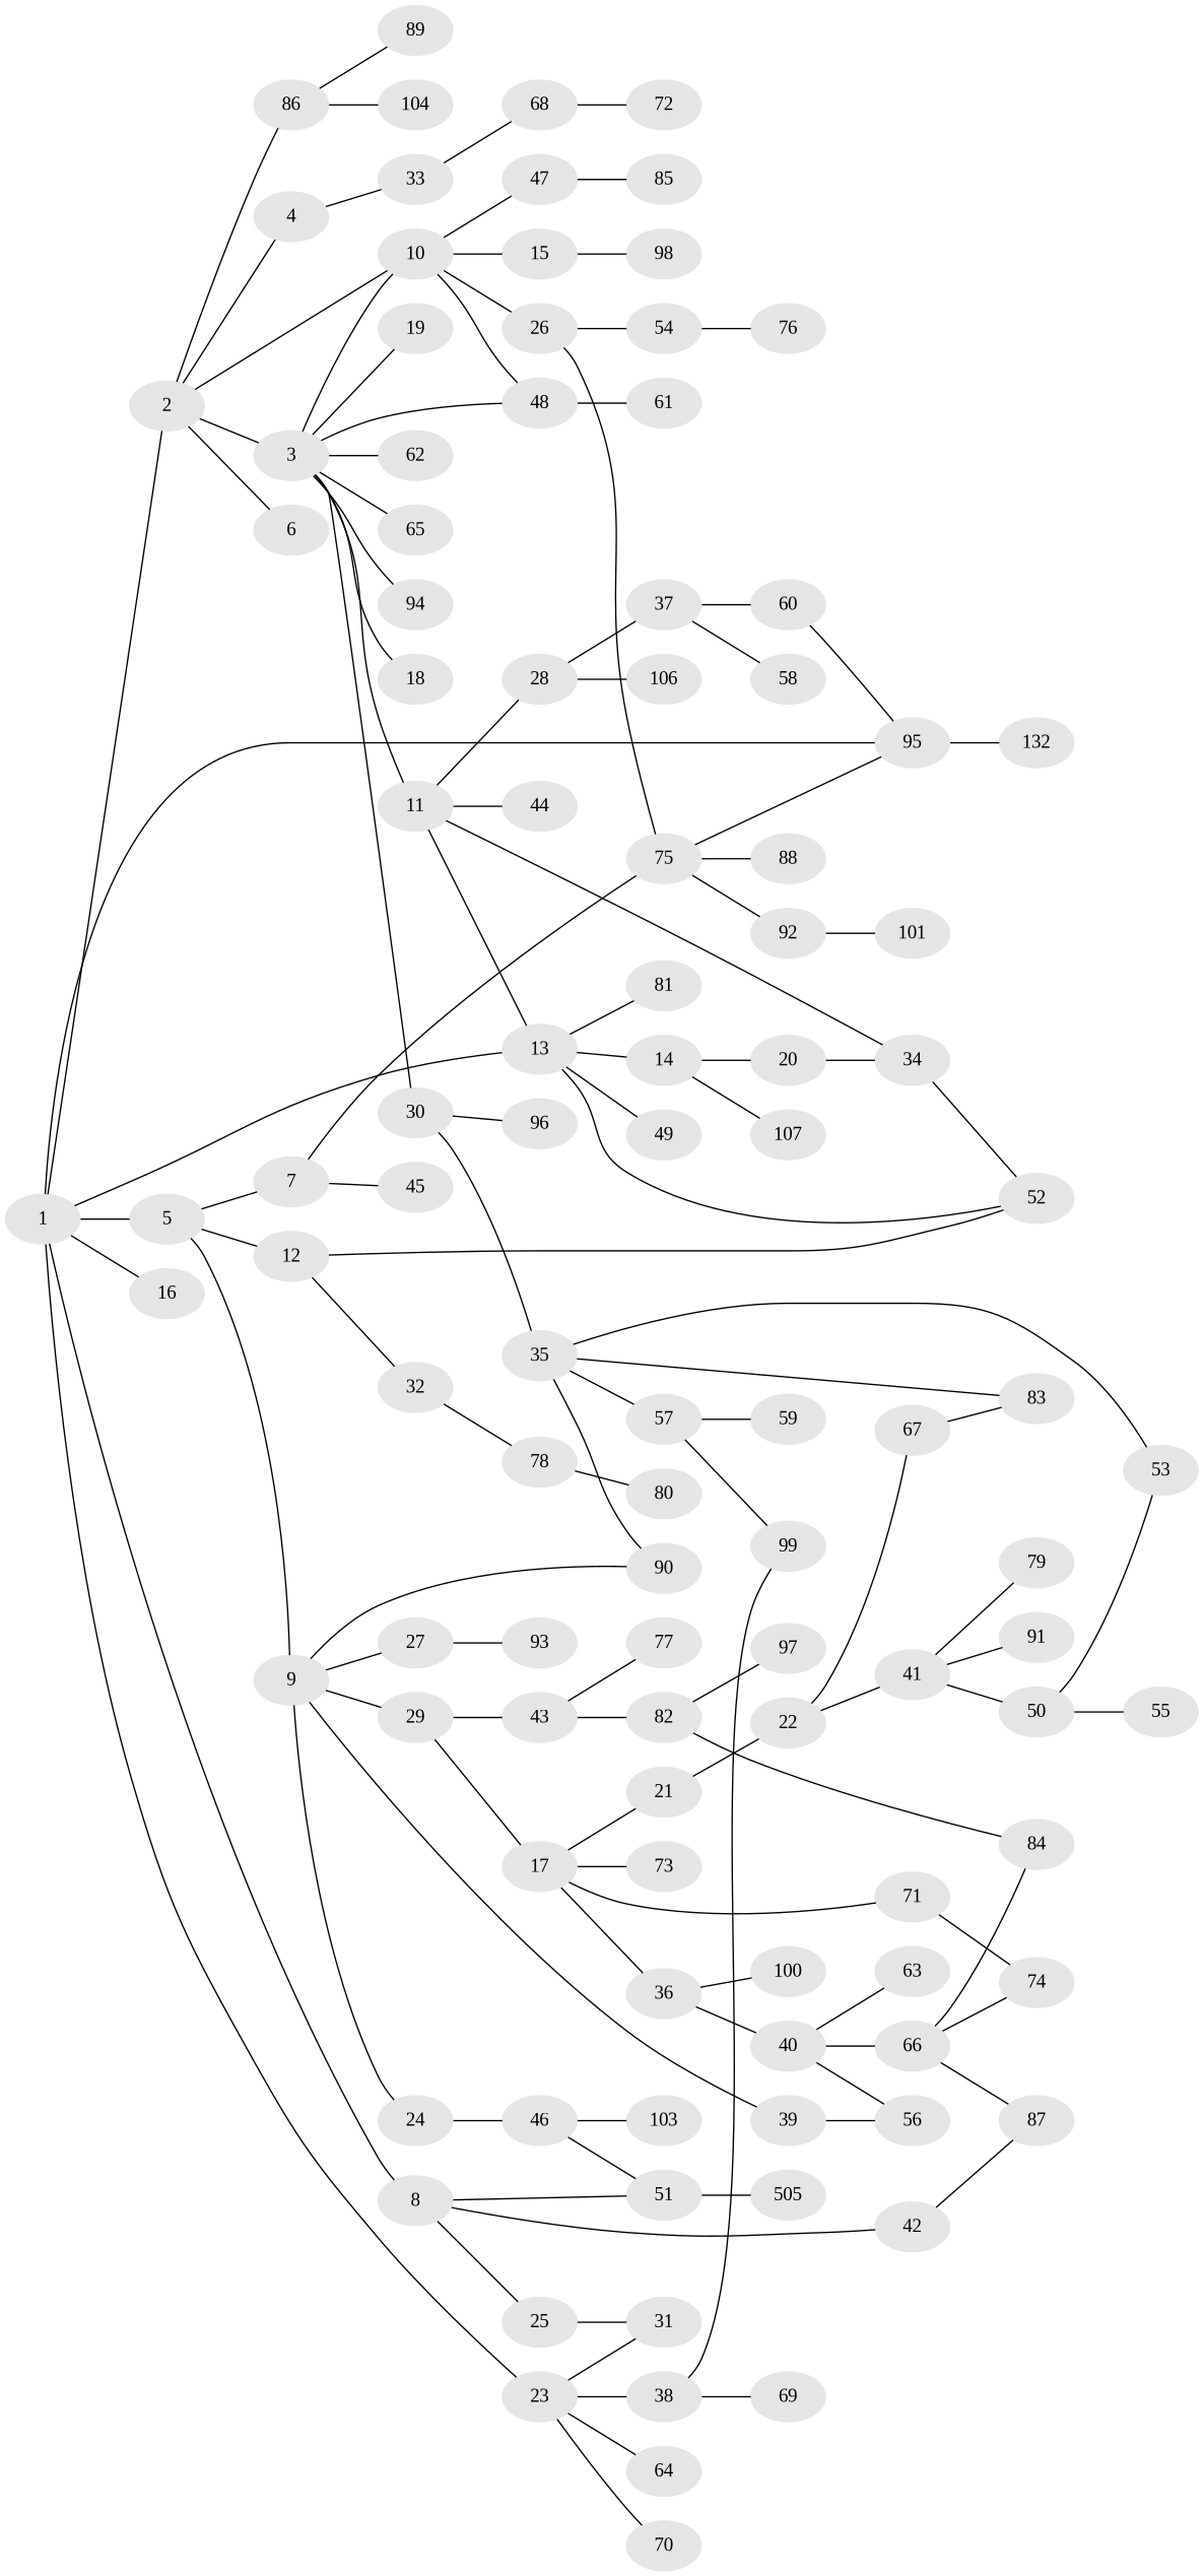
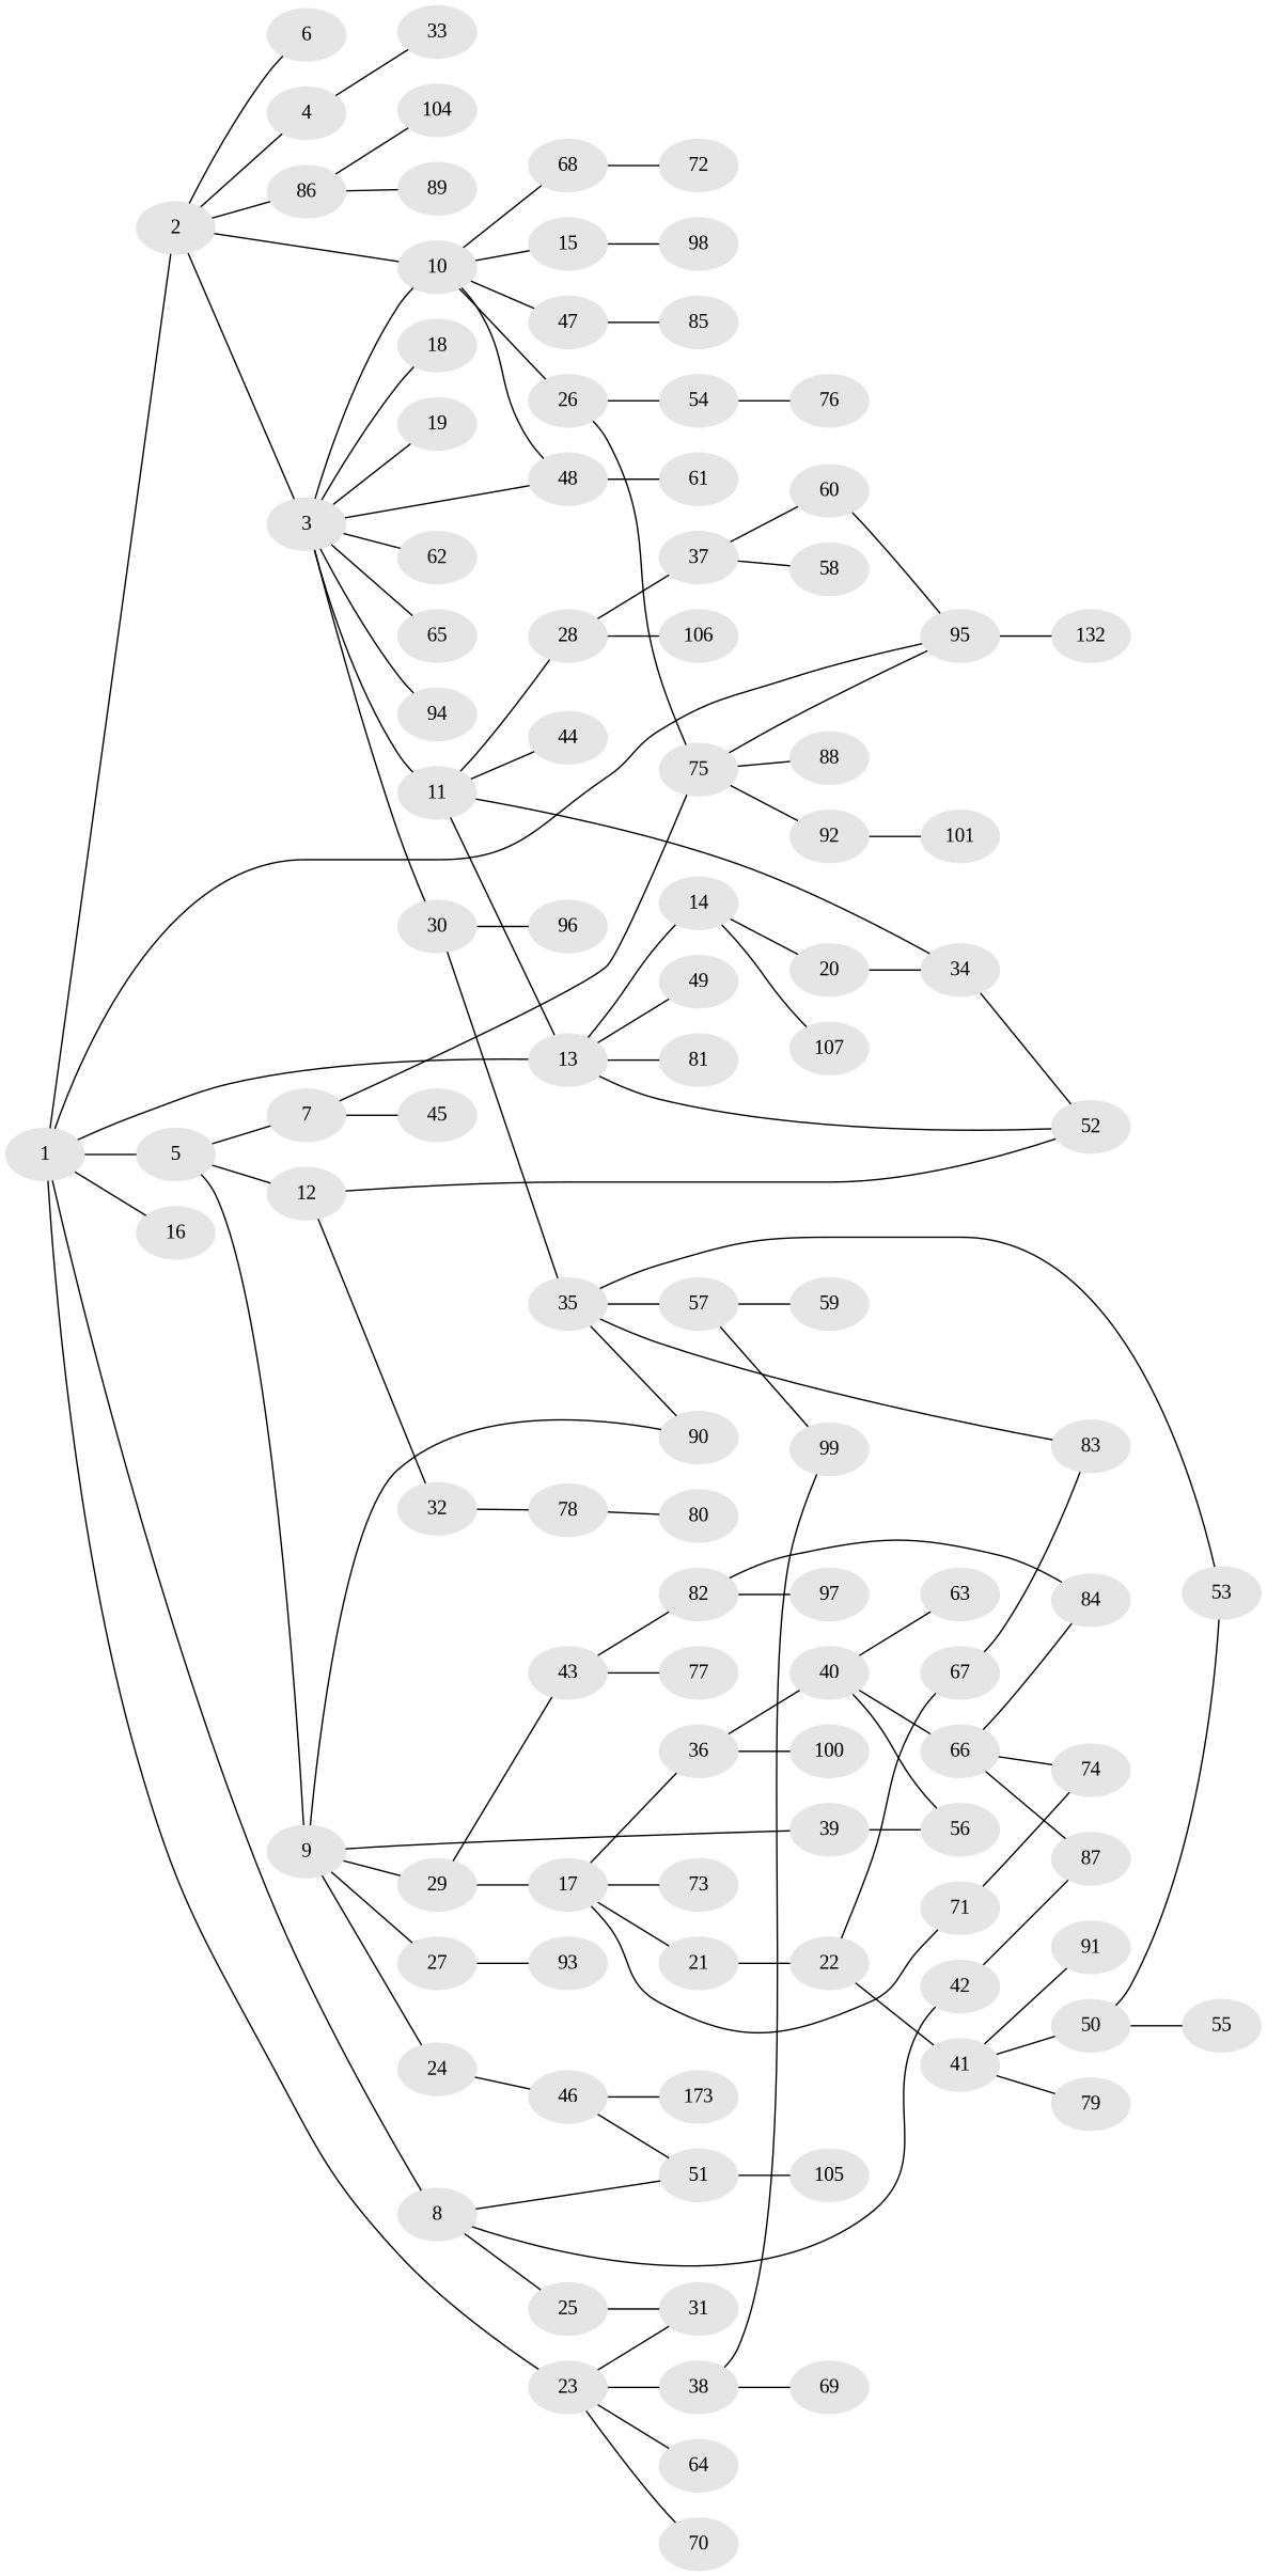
  graph {
    fontname="Liberation Serif"
    rankdir=LR
    node [color=gray90 fontname="Liberation Serif" style=filled]
    edge [fontname="Liberation Serif"]
    1
    2
    5
    8
    13
    16
    23
    95
    3
    4
    6
    10
    86
    7
    9
    12
    25
    42
    51
    52
    14
    49
    81
    31
    38
    64
    70
    n28 [label=132]
    11
    18
    19
    30
    48
    62
    65
    94
    33
    15
    26
    47
    89
    104
    28
    34
    44
    35
    96
    61
    68
    45
    75
    24
    27
    29
    39
    90
    32
    88
    92
    87
-   105 [label=505]
+   105
    17
    21
    36
    71
    73
    46
    93
    43
    56
    98
    54
    85
    37
    106
    78
    20
    107
    22
    40
    100
    74
    41
    67
    50
    79
    91
    83
    69
    99
-   103
+   103 [label=173]
    76
    58
    60
    77
    82
    53
    57
    80
    72
    59
    63
    66
    84
    55
    97
    101
    1 -- 2
    1 -- 5
    1 -- 8
    1 -- 13
    1 -- 16
    1 -- 23
    1 -- 95
    2 -- 3
    2 -- 4
    2 -- 6
    2 -- 10
    2 -- 86
    5 -- 7
    5 -- 9
    5 -- 12
    8 -- 25
    8 -- 42
    8 -- 51
    13 -- 52
    13 -- 14
    13 -- 49
    13 -- 81
    23 -- 31
    23 -- 38
    23 -- 64
    23 -- 70
    95 -- n28
    3 -- 10
    3 -- 11
    3 -- 18
    3 -- 19
    3 -- 30
    3 -- 48
    3 -- 62
    3 -- 65
    3 -- 94
    4 -- 33
    10 -- 48
    10 -- 15
    10 -- 26
    10 -- 47
    86 -- 89
    86 -- 104
    7 -- 45
    7 -- 75
    9 -- 24
    9 -- 27
    9 -- 29
    9 -- 39
    9 -- 90
    12 -- 52
    12 -- 32
    25 -- 31
    42 -- 87
    51 -- 105
    14 -- 20
    14 -- 107
    38 -- 69
    38 -- 99
    11 -- 13
    11 -- 28
    11 -- 34
    11 -- 44
    30 -- 35
    30 -- 96
    48 -- 61
-   33 -- 68
+   10 -- 68
    15 -- 98
    26 -- 75
    26 -- 54
    47 -- 85
    28 -- 37
    28 -- 106
    34 -- 52
    35 -- 90
    35 -- 83
    35 -- 53
    35 -- 57
    68 -- 72
    75 -- 95
    75 -- 88
    75 -- 92
    24 -- 46
    27 -- 93
    29 -- 17
    29 -- 43
    39 -- 56
    32 -- 78
    92 -- 101
    17 -- 21
    17 -- 36
    17 -- 71
    17 -- 73
    21 -- 22
    36 -- 40
    36 -- 100
    71 -- 74
    46 -- 51
    46 -- 103
    43 -- 77
    43 -- 82
    54 -- 76
    37 -- 58
    37 -- 60
    78 -- 80
    20 -- 34
    22 -- 41
    22 -- 67
    40 -- 56
    40 -- 63
    40 -- 66
    41 -- 50
    41 -- 79
    41 -- 91
    67 -- 83
    50 -- 53
    50 -- 55
    60 -- 95
    82 -- 84
    82 -- 97
    57 -- 99
    57 -- 59
    66 -- 87
    66 -- 74
    66 -- 84
  }
